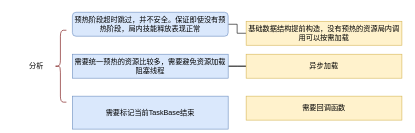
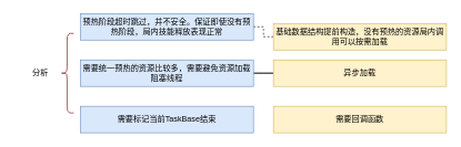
  <mxCell id="0" />
  <mxCell id="1" parent="0" />
- <mxCell id="2" value="" style="edgeStyle=elbowEdgeStyle;rounded=0;orthogonalLoop=1;jettySize=auto;html=1;elbow=horizontal;startArrow=none;endArrow=none;" parent="1" source="3" target="9" edge="1"><mxGeometry relative="1" as="geometry" /></mxCell>
- <mxCell id="3" value="预热阶段超时跳过，并不安全。保证即使没有预热阶段，局内技能释放表现正常" style="whiteSpace=wrap;html=1;align=center;treeFolding=1;treeMoving=1;newEdgeStyle={&quot;edgeStyle&quot;:&quot;elbowEdgeStyle&quot;,&quot;startArrow&quot;:&quot;none&quot;,&quot;endArrow&quot;:&quot;none&quot;};fillColor=#dae8fc;strokeColor=#6c8ebf;rounded=1;" parent="1" vertex="1"><mxGeometry x="120" y="20" width="260" height="40" as="geometry" /></mxCell>
+ <mxCell id="2" value="" style="edgeStyle=elbowEdgeStyle;rounded=0;orthogonalLoop=1;jettySize=auto;html=1;elbow=horizontal;startArrow=none;endArrow=none;dashed=1;" parent="1" source="3" target="9" edge="1"><mxGeometry relative="1" as="geometry" /></mxCell>
+ <mxCell id="3" value="预热阶段超时跳过，并不安全。保证即使没有预热阶段，局内技能释放表现正常" style="whiteSpace=wrap;html=1;align=center;treeFolding=1;treeMoving=1;newEdgeStyle={&quot;edgeStyle&quot;:&quot;elbowEdgeStyle&quot;,&quot;startArrow&quot;:&quot;none&quot;,&quot;endArrow&quot;:&quot;none&quot;};fillColor=#dae8fc;strokeColor=#6c8ebf;" parent="1" vertex="1"><mxGeometry x="120" y="20" width="260" height="40" as="geometry" /></mxCell>
  <mxCell id="4" value="" style="shape=curlyBracket;whiteSpace=wrap;html=1;rounded=1;labelPosition=left;verticalLabelPosition=middle;align=right;verticalAlign=middle;fillColor=#a20025;fontColor=#ffffff;strokeColor=#6F0000;" parent="1" vertex="1"><mxGeometry x="90" y="50" width="20" height="120" as="geometry" /></mxCell>
  <mxCell id="5" value="" style="edgeStyle=elbowEdgeStyle;rounded=0;orthogonalLoop=1;jettySize=auto;html=1;elbow=horizontal;startArrow=none;endArrow=none;" parent="1" source="7" edge="1"><mxGeometry relative="1" as="geometry"><mxPoint x="410" y="110" as="targetPoint" /></mxGeometry></mxCell>
  <mxCell id="6" value="" style="edgeStyle=elbowEdgeStyle;rounded=0;orthogonalLoop=1;jettySize=auto;html=1;elbow=horizontal;startArrow=none;endArrow=none;" parent="1" source="7" target="10" edge="1"><mxGeometry relative="1" as="geometry" /></mxCell>
  <mxCell id="7" value="需要统一预热的资源比较多，需要避免资源加载阻塞线程" style="whiteSpace=wrap;html=1;align=center;treeFolding=1;treeMoving=1;newEdgeStyle={&quot;edgeStyle&quot;:&quot;elbowEdgeStyle&quot;,&quot;startArrow&quot;:&quot;none&quot;,&quot;endArrow&quot;:&quot;none&quot;};fillColor=#dae8fc;strokeColor=#6c8ebf;" parent="1" vertex="1"><mxGeometry x="120" y="90" width="260" height="40" as="geometry" /></mxCell>
- <mxCell id="8" value="需要标记当前TaskBase结束" style="whiteSpace=wrap;html=1;align=center;treeFolding=1;treeMoving=1;newEdgeStyle={&quot;edgeStyle&quot;:&quot;elbowEdgeStyle&quot;,&quot;startArrow&quot;:&quot;none&quot;,&quot;endArrow&quot;:&quot;none&quot;};fillColor=#dae8fc;strokeColor=#6c8ebf;" parent="1" vertex="1"><mxGeometry x="120" y="160" width="260" height="55" as="geometry" /></mxCell>
+ <mxCell id="8" value="需要标记当前TaskBase结束" style="whiteSpace=wrap;html=1;align=center;treeFolding=1;treeMoving=1;newEdgeStyle={&quot;edgeStyle&quot;:&quot;elbowEdgeStyle&quot;,&quot;startArrow&quot;:&quot;none&quot;,&quot;endArrow&quot;:&quot;none&quot;};fillColor=#dae8fc;strokeColor=#6c8ebf;" parent="1" vertex="1"><mxGeometry x="120" y="160" width="260" height="40" as="geometry" /></mxCell>
  <mxCell id="9" value="基础数据结构提前构造，没有预热的资源局内调用可以按需加载" style="whiteSpace=wrap;html=1;align=center;treeFolding=1;treeMoving=1;newEdgeStyle={&quot;edgeStyle&quot;:&quot;elbowEdgeStyle&quot;,&quot;startArrow&quot;:&quot;none&quot;,&quot;endArrow&quot;:&quot;none&quot;};fillColor=#fff2cc;strokeColor=#d6b656;" parent="1" vertex="1"><mxGeometry x="410" y="35" width="260" height="40" as="geometry" /></mxCell>
  <mxCell id="10" value="异步加载" style="whiteSpace=wrap;html=1;align=center;treeFolding=1;treeMoving=1;newEdgeStyle={&quot;edgeStyle&quot;:&quot;elbowEdgeStyle&quot;,&quot;startArrow&quot;:&quot;none&quot;,&quot;endArrow&quot;:&quot;none&quot;};fillColor=#fff2cc;strokeColor=#d6b656;" parent="1" vertex="1"><mxGeometry x="410" y="90" width="260" height="40" as="geometry" /></mxCell>
  <mxCell id="11" value="需要回调函数" style="whiteSpace=wrap;html=1;align=center;treeFolding=1;treeMoving=1;newEdgeStyle={&quot;edgeStyle&quot;:&quot;elbowEdgeStyle&quot;,&quot;startArrow&quot;:&quot;none&quot;,&quot;endArrow&quot;:&quot;none&quot;};fillColor=#fff2cc;strokeColor=#d6b656;" parent="1" vertex="1"><mxGeometry x="410" y="160" width="260" height="40" as="geometry" /></mxCell>
  <mxCell id="12" value="分析" style="text;strokeColor=none;fillColor=none;align=center;verticalAlign=middle;spacingLeft=4;spacingRight=4;overflow=hidden;points=[[0,0.5],[1,0.5]];portConstraint=eastwest;rotatable=0;whiteSpace=wrap;html=1;" parent="1" vertex="1"><mxGeometry x="20" y="95" width="80" height="30" as="geometry" /></mxCell>
